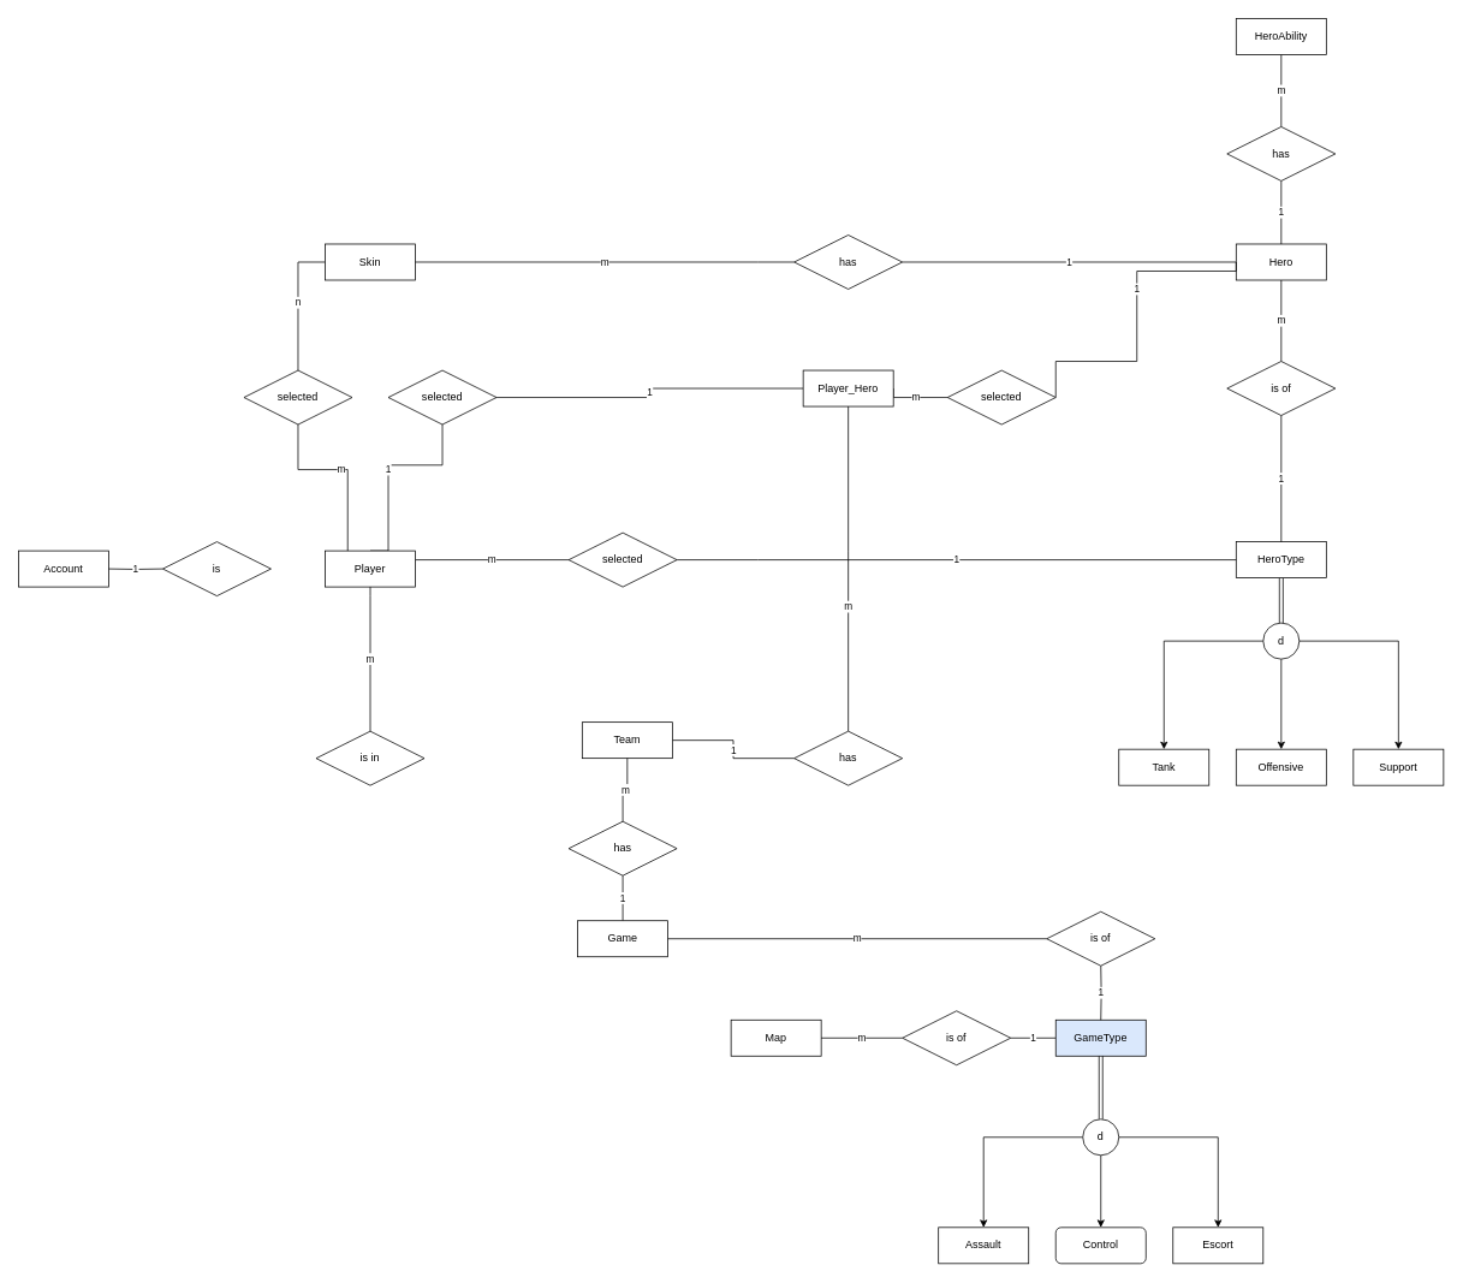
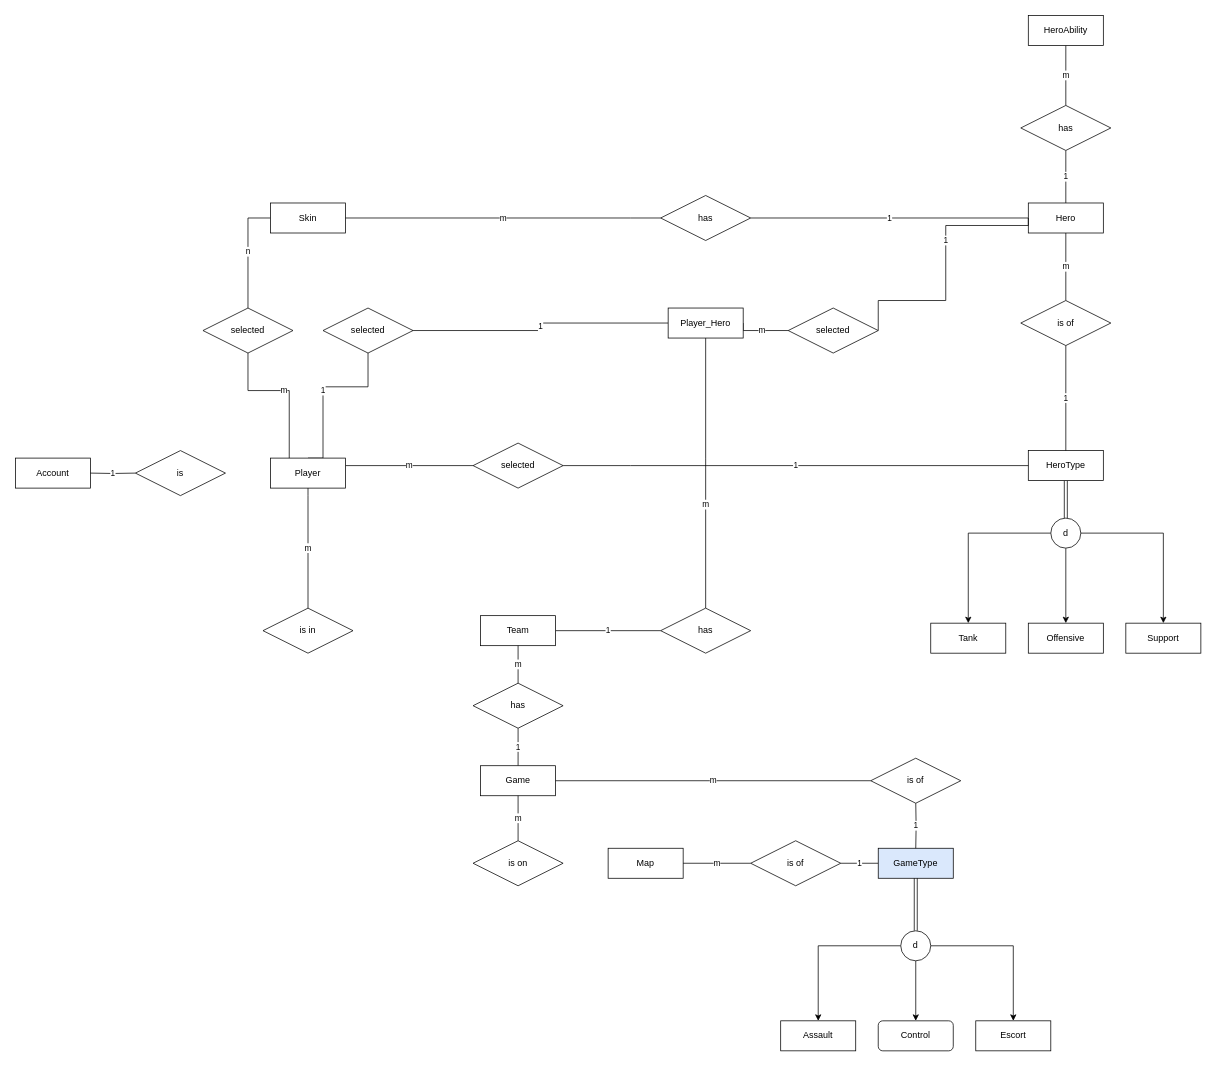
  <mxCell id="0" />
  <mxCell id="1" parent="0" />
  <mxCell id="2" value="Account" style="whiteSpace=wrap;html=1;align=center;" vertex="1" parent="1"><mxGeometry x="20" y="610" width="100" height="40" as="geometry" /></mxCell>
  <mxCell id="3" value="1" style="edgeStyle=orthogonalEdgeStyle;rounded=0;orthogonalLoop=1;jettySize=auto;html=1;entryX=0.5;entryY=1;entryDx=0;entryDy=0;endArrow=none;endFill=0;" edge="1" parent="1" source="4" target="25"><mxGeometry relative="1" as="geometry"><mxPoint x="905" y="1140" as="targetPoint" /></mxGeometry></mxCell>
  <mxCell id="4" value="&lt;div&gt;Game&lt;/div&gt;" style="whiteSpace=wrap;html=1;align=center;" vertex="1" parent="1"><mxGeometry x="640" y="1020" width="100" height="40" as="geometry" /></mxCell>
  <mxCell id="5" value="1" style="edgeStyle=orthogonalEdgeStyle;rounded=0;orthogonalLoop=1;jettySize=auto;html=1;exitX=0.5;exitY=0;exitDx=0;exitDy=0;entryX=0.5;entryY=1;entryDx=0;entryDy=0;endArrow=none;endFill=0;" edge="1" parent="1" source="7" target="36"><mxGeometry relative="1" as="geometry" /></mxCell>
  <mxCell id="6" value="1" style="edgeStyle=orthogonalEdgeStyle;rounded=0;orthogonalLoop=1;jettySize=auto;html=1;exitX=0;exitY=0.5;exitDx=0;exitDy=0;entryX=1;entryY=0.5;entryDx=0;entryDy=0;endArrow=none;endFill=0;" edge="1" parent="1" source="7" target="38"><mxGeometry relative="1" as="geometry"><Array as="points"><mxPoint x="1000" y="290" /></Array></mxGeometry></mxCell>
  <mxCell id="7" value="Hero" style="whiteSpace=wrap;html=1;align=center;" vertex="1" parent="1"><mxGeometry x="1370" y="270" width="100" height="40" as="geometry" /></mxCell>
  <mxCell id="8" value="Offensive" style="whiteSpace=wrap;html=1;align=center;" vertex="1" parent="1"><mxGeometry x="1370" y="830" width="100" height="40" as="geometry" /></mxCell>
  <mxCell id="9" value="Tank" style="whiteSpace=wrap;html=1;align=center;" vertex="1" parent="1"><mxGeometry x="1240" y="830" width="100" height="40" as="geometry" /></mxCell>
  <mxCell id="10" value="Support" style="whiteSpace=wrap;html=1;align=center;" vertex="1" parent="1"><mxGeometry x="1500" y="830" width="100" height="40" as="geometry" /></mxCell>
  <mxCell id="11" value="1" style="edgeStyle=orthogonalEdgeStyle;rounded=0;orthogonalLoop=1;jettySize=auto;html=1;exitX=0.5;exitY=0;exitDx=0;exitDy=0;entryX=0.5;entryY=1;entryDx=0;entryDy=0;endArrow=none;endFill=0;" edge="1" parent="1" source="13" target="28"><mxGeometry relative="1" as="geometry"><Array as="points"><mxPoint x="430" y="610" /><mxPoint x="430" y="515" /><mxPoint x="490" y="515" /></Array></mxGeometry></mxCell>
  <mxCell id="12" value="m" style="edgeStyle=orthogonalEdgeStyle;rounded=0;orthogonalLoop=1;jettySize=auto;html=1;exitX=1;exitY=0.25;exitDx=0;exitDy=0;entryX=0;entryY=0.5;entryDx=0;entryDy=0;endArrow=none;endFill=0;" edge="1" parent="1" source="13" target="46"><mxGeometry relative="1" as="geometry" /></mxCell>
  <mxCell id="13" value="Player" style="whiteSpace=wrap;html=1;align=center;" vertex="1" parent="1"><mxGeometry x="360" y="610" width="100" height="40" as="geometry" /></mxCell>
  <mxCell id="14" value="m" style="edgeStyle=orthogonalEdgeStyle;rounded=0;orthogonalLoop=1;jettySize=auto;html=1;exitX=0.5;exitY=1;exitDx=0;exitDy=0;entryX=0.5;entryY=0;entryDx=0;entryDy=0;endArrow=none;endFill=0;" edge="1" parent="1" source="15" target="36"><mxGeometry relative="1" as="geometry" /></mxCell>
  <mxCell id="15" value="HeroAbility" style="whiteSpace=wrap;html=1;align=center;" vertex="1" parent="1"><mxGeometry x="1370" y="20" width="100" height="40" as="geometry" /></mxCell>
  <mxCell id="16" value="1" style="edgeStyle=orthogonalEdgeStyle;rounded=0;orthogonalLoop=1;jettySize=auto;html=1;exitX=1;exitY=0.5;exitDx=0;exitDy=0;entryX=0;entryY=0.5;entryDx=0;entryDy=0;endArrow=none;endFill=0;" edge="1" parent="1" source="17" target="30"><mxGeometry relative="1" as="geometry" /></mxCell>
- <mxCell id="17" value="Team" style="whiteSpace=wrap;html=1;align=center;" vertex="1" parent="1"><mxGeometry x="645" y="800" width="100" height="40" as="geometry" /></mxCell>
+ <mxCell id="17" value="Team" style="whiteSpace=wrap;html=1;align=center;" vertex="1" parent="1"><mxGeometry x="640" y="820" width="100" height="40" as="geometry" /></mxCell>
  <mxCell id="18" value="n" style="edgeStyle=orthogonalEdgeStyle;rounded=0;orthogonalLoop=1;jettySize=auto;html=1;exitX=0;exitY=0.5;exitDx=0;exitDy=0;entryX=0.5;entryY=0;entryDx=0;entryDy=0;endArrow=none;endFill=0;" edge="1" parent="1" source="19" target="40"><mxGeometry relative="1" as="geometry" /></mxCell>
  <mxCell id="19" value="Skin" style="whiteSpace=wrap;html=1;align=center;" vertex="1" parent="1"><mxGeometry x="360" y="270" width="100" height="40" as="geometry" /></mxCell>
  <mxCell id="20" value="is" style="shape=rhombus;perimeter=rhombusPerimeter;whiteSpace=wrap;html=1;align=center;" vertex="1" parent="1"><mxGeometry x="180" y="600" width="120" height="60" as="geometry" /></mxCell>
  <mxCell id="21" value="1" style="edgeStyle=orthogonalEdgeStyle;rounded=0;orthogonalLoop=1;jettySize=auto;html=1;entryX=1;entryY=0.5;entryDx=0;entryDy=0;endArrow=none;endFill=0;" edge="1" parent="1" target="2"><mxGeometry relative="1" as="geometry"><mxPoint x="180" y="630" as="sourcePoint" /><mxPoint x="110" y="629.5" as="targetPoint" /></mxGeometry></mxCell>
  <mxCell id="22" value="m" style="edgeStyle=orthogonalEdgeStyle;rounded=0;orthogonalLoop=1;jettySize=auto;html=1;endArrow=none;endFill=0;exitX=0.5;exitY=0;exitDx=0;exitDy=0;entryX=0.5;entryY=1;entryDx=0;entryDy=0;" edge="1" parent="1" source="23" target="13"><mxGeometry relative="1" as="geometry"><mxPoint x="430" y="740" as="sourcePoint" /><mxPoint x="410" y="640" as="targetPoint" /><Array as="points"><mxPoint x="410" y="660" /><mxPoint x="410" y="660" /></Array></mxGeometry></mxCell>
  <mxCell id="23" value="is in" style="shape=rhombus;perimeter=rhombusPerimeter;whiteSpace=wrap;html=1;align=center;" vertex="1" parent="1"><mxGeometry x="350" y="810" width="120" height="60" as="geometry" /></mxCell>
  <mxCell id="24" value="m" style="edgeStyle=orthogonalEdgeStyle;rounded=0;orthogonalLoop=1;jettySize=auto;html=1;endArrow=none;endFill=0;entryX=0.5;entryY=1;entryDx=0;entryDy=0;" edge="1" parent="1" source="25" target="17"><mxGeometry relative="1" as="geometry"><mxPoint x="620" y="930" as="targetPoint" /></mxGeometry></mxCell>
  <mxCell id="25" value="has" style="shape=rhombus;perimeter=rhombusPerimeter;whiteSpace=wrap;html=1;align=center;" vertex="1" parent="1"><mxGeometry x="630" y="910" width="120" height="60" as="geometry" /></mxCell>
  <mxCell id="26" value="1" style="edgeStyle=orthogonalEdgeStyle;rounded=0;orthogonalLoop=1;jettySize=auto;html=1;endArrow=none;endFill=0;entryX=0;entryY=0.5;entryDx=0;entryDy=0;exitX=1;exitY=0.5;exitDx=0;exitDy=0;" edge="1" parent="1" source="49" target="7"><mxGeometry x="0.2" relative="1" as="geometry"><Array as="points"><mxPoint x="1260" y="400" /><mxPoint x="1260" y="300" /><mxPoint x="1370" y="300" /></Array><mxPoint x="1130" y="460" as="sourcePoint" /><mxPoint as="offset" /></mxGeometry></mxCell>
  <mxCell id="27" value="1" style="edgeStyle=orthogonalEdgeStyle;rounded=0;orthogonalLoop=1;jettySize=auto;html=1;exitX=1;exitY=0.5;exitDx=0;exitDy=0;entryX=0;entryY=0.5;entryDx=0;entryDy=0;endArrow=none;endFill=0;" edge="1" parent="1" source="28" target="48"><mxGeometry relative="1" as="geometry"><Array as="points" /></mxGeometry></mxCell>
  <mxCell id="28" value="selected" style="shape=rhombus;perimeter=rhombusPerimeter;whiteSpace=wrap;html=1;align=center;" vertex="1" parent="1"><mxGeometry x="430" y="410" width="120" height="60" as="geometry" /></mxCell>
  <mxCell id="29" value="m" style="edgeStyle=orthogonalEdgeStyle;rounded=0;orthogonalLoop=1;jettySize=auto;html=1;exitX=0.5;exitY=0;exitDx=0;exitDy=0;entryX=0.5;entryY=1;entryDx=0;entryDy=0;endArrow=none;endFill=0;" edge="1" parent="1" source="30" target="48"><mxGeometry x="-0.231" relative="1" as="geometry"><Array as="points"><mxPoint x="940" y="610" /><mxPoint x="940" y="610" /></Array><mxPoint as="offset" /></mxGeometry></mxCell>
  <mxCell id="30" value="has" style="shape=rhombus;perimeter=rhombusPerimeter;whiteSpace=wrap;html=1;align=center;" vertex="1" parent="1"><mxGeometry x="880" y="810" width="120" height="60" as="geometry" /></mxCell>
  <mxCell id="31" style="edgeStyle=orthogonalEdgeStyle;rounded=0;orthogonalLoop=1;jettySize=auto;html=1;exitX=0.5;exitY=0;exitDx=0;exitDy=0;endArrow=none;endFill=0;shape=link;entryX=0.5;entryY=1;entryDx=0;entryDy=0;" edge="1" parent="1" source="35" target="41"><mxGeometry relative="1" as="geometry"><mxPoint x="1490" y="680" as="targetPoint" /></mxGeometry></mxCell>
  <mxCell id="32" style="edgeStyle=orthogonalEdgeStyle;rounded=0;orthogonalLoop=1;jettySize=auto;html=1;exitX=0.5;exitY=1;exitDx=0;exitDy=0;entryX=0.5;entryY=0;entryDx=0;entryDy=0;" edge="1" parent="1" source="35" target="8"><mxGeometry relative="1" as="geometry"><Array as="points" /></mxGeometry></mxCell>
  <mxCell id="33" style="edgeStyle=orthogonalEdgeStyle;rounded=0;orthogonalLoop=1;jettySize=auto;html=1;exitX=0;exitY=0.5;exitDx=0;exitDy=0;" edge="1" parent="1" source="35" target="9"><mxGeometry relative="1" as="geometry"><Array as="points"><mxPoint x="1290" y="710" /></Array></mxGeometry></mxCell>
  <mxCell id="34" style="edgeStyle=orthogonalEdgeStyle;rounded=0;orthogonalLoop=1;jettySize=auto;html=1;exitX=1;exitY=0.5;exitDx=0;exitDy=0;entryX=0.5;entryY=0;entryDx=0;entryDy=0;" edge="1" parent="1" source="35" target="10"><mxGeometry relative="1" as="geometry"><Array as="points"><mxPoint x="1550" y="710" /></Array></mxGeometry></mxCell>
  <mxCell id="35" value="d" style="ellipse;whiteSpace=wrap;html=1;aspect=fixed;" vertex="1" parent="1"><mxGeometry x="1400" y="690" width="40" height="40" as="geometry" /></mxCell>
  <mxCell id="36" value="has" style="shape=rhombus;perimeter=rhombusPerimeter;whiteSpace=wrap;html=1;align=center;" vertex="1" parent="1"><mxGeometry x="1360" y="140" width="120" height="60" as="geometry" /></mxCell>
  <mxCell id="37" value="m" style="edgeStyle=orthogonalEdgeStyle;rounded=0;orthogonalLoop=1;jettySize=auto;html=1;exitX=0;exitY=0.5;exitDx=0;exitDy=0;entryX=1;entryY=0.5;entryDx=0;entryDy=0;endArrow=none;endFill=0;" edge="1" parent="1" source="38" target="19"><mxGeometry x="0.0" relative="1" as="geometry"><Array as="points"><mxPoint x="840" y="290" /><mxPoint x="840" y="290" /></Array><mxPoint as="offset" /></mxGeometry></mxCell>
  <mxCell id="38" value="has" style="shape=rhombus;perimeter=rhombusPerimeter;whiteSpace=wrap;html=1;align=center;" vertex="1" parent="1"><mxGeometry x="880" y="260" width="120" height="60" as="geometry" /></mxCell>
  <mxCell id="39" value="m" style="edgeStyle=orthogonalEdgeStyle;rounded=0;orthogonalLoop=1;jettySize=auto;html=1;exitX=0.5;exitY=1;exitDx=0;exitDy=0;entryX=0.25;entryY=0;entryDx=0;entryDy=0;endArrow=none;endFill=0;" edge="1" parent="1" source="40" target="13"><mxGeometry relative="1" as="geometry"><Array as="points"><mxPoint x="330" y="520" /><mxPoint x="385" y="520" /></Array></mxGeometry></mxCell>
  <mxCell id="40" value="selected" style="shape=rhombus;perimeter=rhombusPerimeter;whiteSpace=wrap;html=1;align=center;" vertex="1" parent="1"><mxGeometry x="270" y="410" width="120" height="60" as="geometry" /></mxCell>
  <mxCell id="41" value="HeroType" style="whiteSpace=wrap;html=1;align=center;" vertex="1" parent="1"><mxGeometry x="1370" y="600" width="100" height="40" as="geometry" /></mxCell>
  <mxCell id="42" value="m" style="edgeStyle=orthogonalEdgeStyle;rounded=0;orthogonalLoop=1;jettySize=auto;html=1;exitX=0.5;exitY=0;exitDx=0;exitDy=0;entryX=0.5;entryY=1;entryDx=0;entryDy=0;endArrow=none;endFill=0;" edge="1" parent="1" source="44" target="7"><mxGeometry relative="1" as="geometry" /></mxCell>
  <mxCell id="43" value="1" style="edgeStyle=orthogonalEdgeStyle;rounded=0;orthogonalLoop=1;jettySize=auto;html=1;exitX=0.5;exitY=1;exitDx=0;exitDy=0;entryX=0.5;entryY=0;entryDx=0;entryDy=0;endArrow=none;endFill=0;" edge="1" parent="1" source="44" target="41"><mxGeometry relative="1" as="geometry" /></mxCell>
  <mxCell id="44" value="is of" style="shape=rhombus;perimeter=rhombusPerimeter;whiteSpace=wrap;html=1;align=center;" vertex="1" parent="1"><mxGeometry x="1360" y="400" width="120" height="60" as="geometry" /></mxCell>
  <mxCell id="45" value="1" style="edgeStyle=orthogonalEdgeStyle;rounded=0;orthogonalLoop=1;jettySize=auto;html=1;exitX=1;exitY=0.5;exitDx=0;exitDy=0;entryX=0;entryY=0.5;entryDx=0;entryDy=0;endArrow=none;endFill=0;" edge="1" parent="1" source="46" target="41"><mxGeometry relative="1" as="geometry"><Array as="points"><mxPoint x="840" y="620" /><mxPoint x="840" y="620" /></Array></mxGeometry></mxCell>
  <mxCell id="46" value="selected" style="shape=rhombus;perimeter=rhombusPerimeter;whiteSpace=wrap;html=1;align=center;" vertex="1" parent="1"><mxGeometry x="630" y="590" width="120" height="60" as="geometry" /></mxCell>
  <mxCell id="47" value="m" style="edgeStyle=orthogonalEdgeStyle;rounded=0;orthogonalLoop=1;jettySize=auto;html=1;entryX=0;entryY=0.5;entryDx=0;entryDy=0;endArrow=none;endFill=0;exitX=1;exitY=0.5;exitDx=0;exitDy=0;" edge="1" parent="1" source="48" target="49"><mxGeometry relative="1" as="geometry"><Array as="points"><mxPoint x="1010" y="440" /><mxPoint x="1010" y="440" /></Array><mxPoint x="960" y="490" as="sourcePoint" /></mxGeometry></mxCell>
  <mxCell id="48" value="Player_Hero" style="whiteSpace=wrap;html=1;align=center;" vertex="1" parent="1"><mxGeometry x="890" y="410" width="100" height="40" as="geometry" /></mxCell>
  <mxCell id="49" value="selected" style="shape=rhombus;perimeter=rhombusPerimeter;whiteSpace=wrap;html=1;align=center;" vertex="1" parent="1"><mxGeometry x="1050" y="410" width="120" height="60" as="geometry" /></mxCell>
+ <mxCell id="50" value="m" style="edgeStyle=orthogonalEdgeStyle;rounded=0;orthogonalLoop=1;jettySize=auto;html=1;endArrow=none;endFill=0;exitX=0.5;exitY=1;exitDx=0;exitDy=0;" edge="1" parent="1" source="4" target="59"><mxGeometry relative="1" as="geometry"><mxPoint x="1480" y="1280" as="sourcePoint" /></mxGeometry></mxCell>
  <mxCell id="51" value="1" style="edgeStyle=orthogonalEdgeStyle;rounded=0;orthogonalLoop=1;jettySize=auto;html=1;endArrow=none;endFill=0;" edge="1" parent="1" source="52" target="58"><mxGeometry relative="1" as="geometry" /></mxCell>
  <mxCell id="52" value="GameType" style="whiteSpace=wrap;html=1;align=center;fillColor=#dae8fc;" vertex="1" parent="1"><mxGeometry x="1170" y="1130" width="100" height="40" as="geometry" /></mxCell>
  <mxCell id="53" value="Assault" style="whiteSpace=wrap;html=1;align=center;" vertex="1" parent="1"><mxGeometry x="1040" y="1360" width="100" height="40" as="geometry" /></mxCell>
  <mxCell id="54" value="Control" style="whiteSpace=wrap;html=1;align=center;rounded=1;" vertex="1" parent="1"><mxGeometry x="1170" y="1360" width="100" height="40" as="geometry" /></mxCell>
  <mxCell id="55" value="Escort" style="whiteSpace=wrap;html=1;align=center;" vertex="1" parent="1"><mxGeometry x="1300" y="1360" width="100" height="40" as="geometry" /></mxCell>
  <mxCell id="56" value="Map" style="whiteSpace=wrap;html=1;align=center;" vertex="1" parent="1"><mxGeometry x="810" y="1130" width="100" height="40" as="geometry" /></mxCell>
  <mxCell id="57" value="m" style="edgeStyle=orthogonalEdgeStyle;rounded=0;orthogonalLoop=1;jettySize=auto;html=1;endArrow=none;endFill=0;" edge="1" parent="1" source="58" target="56"><mxGeometry relative="1" as="geometry" /></mxCell>
  <mxCell id="58" value="is of" style="shape=rhombus;perimeter=rhombusPerimeter;whiteSpace=wrap;html=1;align=center;" vertex="1" parent="1"><mxGeometry x="1000" y="1120" width="120" height="60" as="geometry" /></mxCell>
+ <mxCell id="59" value="is on" style="shape=rhombus;perimeter=rhombusPerimeter;whiteSpace=wrap;html=1;align=center;" vertex="1" parent="1"><mxGeometry x="630" y="1120" width="120" height="60" as="geometry" /></mxCell>
  <mxCell id="60" value="m" style="edgeStyle=orthogonalEdgeStyle;rounded=0;orthogonalLoop=1;jettySize=auto;html=1;endArrow=none;endFill=0;entryX=1;entryY=0.5;entryDx=0;entryDy=0;exitX=0;exitY=0.5;exitDx=0;exitDy=0;" edge="1" parent="1" source="62" target="4"><mxGeometry relative="1" as="geometry"><mxPoint x="1530" y="1300" as="targetPoint" /><mxPoint x="1270" y="1040" as="sourcePoint" /></mxGeometry></mxCell>
  <mxCell id="61" value="1" style="edgeStyle=orthogonalEdgeStyle;rounded=0;orthogonalLoop=1;jettySize=auto;html=1;exitX=0.5;exitY=1;exitDx=0;exitDy=0;entryX=0.5;entryY=0;entryDx=0;entryDy=0;endArrow=none;endFill=0;" edge="1" parent="1" target="52"><mxGeometry relative="1" as="geometry"><mxPoint x="1220" y="1070" as="sourcePoint" /></mxGeometry></mxCell>
  <mxCell id="62" value="is of" style="shape=rhombus;perimeter=rhombusPerimeter;whiteSpace=wrap;html=1;align=center;" vertex="1" parent="1"><mxGeometry x="1160" y="1010" width="120" height="60" as="geometry" /></mxCell>
  <mxCell id="63" style="edgeStyle=orthogonalEdgeStyle;rounded=0;orthogonalLoop=1;jettySize=auto;html=1;exitX=0.5;exitY=0;exitDx=0;exitDy=0;entryX=0.5;entryY=1;entryDx=0;entryDy=0;endArrow=none;endFill=0;shape=link;" edge="1" parent="1" source="67" target="52"><mxGeometry relative="1" as="geometry"><mxPoint x="1179.48" y="1590" as="targetPoint" /></mxGeometry></mxCell>
  <mxCell id="64" style="edgeStyle=orthogonalEdgeStyle;rounded=0;orthogonalLoop=1;jettySize=auto;html=1;exitX=0;exitY=0.5;exitDx=0;exitDy=0;entryX=0.5;entryY=0;entryDx=0;entryDy=0;" edge="1" parent="1" source="67" target="53"><mxGeometry relative="1" as="geometry"><mxPoint x="1239.48" y="1460" as="targetPoint" /><Array as="points"><mxPoint x="1090" y="1260" /></Array></mxGeometry></mxCell>
  <mxCell id="65" style="edgeStyle=orthogonalEdgeStyle;rounded=0;orthogonalLoop=1;jettySize=auto;html=1;exitX=0.5;exitY=1;exitDx=0;exitDy=0;entryX=0.5;entryY=0;entryDx=0;entryDy=0;" edge="1" parent="1" source="67" target="54"><mxGeometry relative="1" as="geometry"><mxPoint x="1379.48" y="1460" as="targetPoint" /></mxGeometry></mxCell>
  <mxCell id="66" style="edgeStyle=orthogonalEdgeStyle;rounded=0;orthogonalLoop=1;jettySize=auto;html=1;exitX=1;exitY=0.5;exitDx=0;exitDy=0;entryX=0.5;entryY=0;entryDx=0;entryDy=0;" edge="1" parent="1" source="67" target="55"><mxGeometry relative="1" as="geometry"><mxPoint x="1519.48" y="1460" as="targetPoint" /></mxGeometry></mxCell>
  <mxCell id="67" value="d" style="ellipse;whiteSpace=wrap;html=1;aspect=fixed;" vertex="1" parent="1"><mxGeometry x="1200" y="1240" width="40" height="40" as="geometry" /></mxCell>
